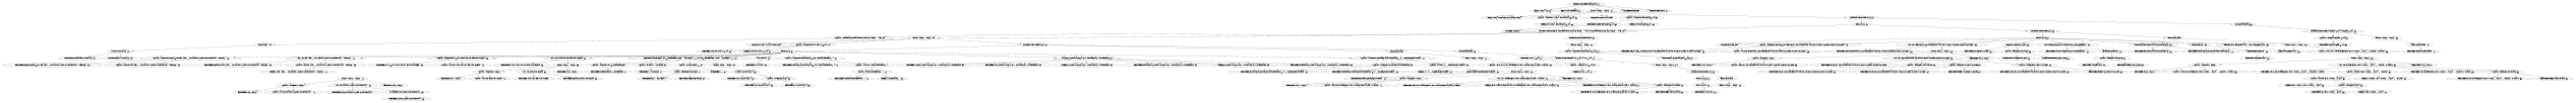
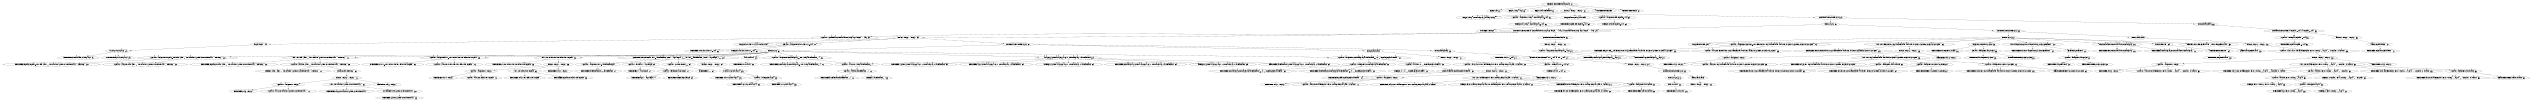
  digraph {
    n1 [label=<(METHOD,executeExternalCompile)<SUB>257</SUB>>]
+   n2 [label=<(PARAM,this)<SUB>287</SUB>>]
    n3 [label=<(PARAM,String[] args)<SUB>282</SUB>>]
    n4 [label=<(PARAM,int firstFileName)<SUB>287</SUB>>]
    n5 [label=<(BLOCK,&lt;empty&gt;,&lt;empty&gt;)<SUB>287</SUB>>]
    n6 [label=<(MODIFIER,PROTECTED)>]
    n7 [label=<(METHOD_RETURN,int)<SUB>287</SUB>>]
    n8 [label=<(LOCAL,String[] commandArray: java.lang.String[])>]
    n9 [label=<(&lt;operator&gt;.assignment,String[] commandArray = null)<SUB>288</SUB>>]
    n10 [label=<(LOCAL,File tmpFile: java.io.File)>]
    n11 [label=<(&lt;operator&gt;.assignment,File tmpFile = null)<SUB>289</SUB>>]
    n12 [label=<(CONTROL_STRUCTURE,try,try)<SUB>291</SUB>>]
    n13 [label=<(MODIFIER,VIRTUAL)>]
    n14 [label=<(LITERAL,null,String[] commandArray = null)<SUB>288</SUB>>]
    n15 [label=<(IDENTIFIER,tmpFile,File tmpFile = null)<SUB>239</SUB>>]
    n16 [label=<(LITERAL,null,File tmpFile = null)<SUB>289</SUB>>]
    n17 [label=<(BLOCK,try,try)<SUB>291</SUB>>]
    n18 [label=<(BLOCK,finally,finally)<SUB>335</SUB>>]
    n19 [label=<(CONTROL_STRUCTURE,if (Commandline.toString(args).length() &gt; 4096),if (Commandline.toString(args).length() &gt; 4096))<SUB>299</SUB>>]
    n20 [label=<(CONTROL_STRUCTURE,try,try)<SUB>322</SUB>>]
    n21 [label=<(CONTROL_STRUCTURE,if (tmpFile != null),if (tmpFile != null))<SUB>336</SUB>>]
    n22 [label=<(&lt;operator&gt;.greaterThan,Commandline.toString(args).length() &gt; 4096)<SUB>299</SUB>>]
    n23 [label=<(BLOCK,&lt;empty&gt;,&lt;empty&gt;)<SUB>299</SUB>>]
    n24 [label=<(CONTROL_STRUCTURE,else,else)<SUB>368</SUB>>]
    n25 [label=<(BLOCK,try,try)<SUB>322</SUB>>]
    n26 [label=<(BLOCK,catch,catch)>]
    n27 [label=<(length,length())<SUB>299</SUB>>]
    n28 [label=<(LOCAL,PrintWriter out: java.io.PrintWriter)>]
    n29 [label=<(&lt;operator&gt;.assignment,PrintWriter out = null)<SUB>300</SUB>>]
    n30 [label=<(CONTROL_STRUCTURE,try,try)<SUB>301</SUB>>]
    n31 [label=<(BLOCK,&lt;empty&gt;,&lt;empty&gt;)<SUB>318</SUB>>]
    n32 [label=<(toString,toString(args))<SUB>291</SUB>>]
    n33 [label=<(IDENTIFIER,Commandline,toString(args))<SUB>291</SUB>>]
    n34 [label=<(IDENTIFIER,args,toString(args))<SUB>299</SUB>>]
    n35 [label=<(IDENTIFIER,out,PrintWriter out = null)<SUB>308</SUB>>]
    n36 [label=<(LITERAL,null,PrintWriter out = null)<SUB>300</SUB>>]
    n37 [label=<(BLOCK,try,try)<SUB>301</SUB>>]
    n38 [label=<(BLOCK,catch,catch)>]
    n39 [label=<(BLOCK,finally,finally)<SUB>313</SUB>>]
    n40 [label=<(&lt;operator&gt;.assignment,tmpFile = new File(&quot;jikes&quot; + (new Random(System.currentTimeMillis())).nextLong()))<SUB>302</SUB>>]
    n41 [label=<(&lt;init&gt;,new File(&quot;jikes&quot; + (new Random(System.currentTimeMillis())).nextLong()))<SUB>302</SUB>>]
    n42 [label=<(&lt;operator&gt;.assignment,out = new PrintWriter(new FileWriter(tmpFile)))<SUB>303</SUB>>]
    n43 [label=<(&lt;init&gt;,new PrintWriter(new FileWriter(tmpFile)))<SUB>302</SUB>>]
    n44 [label=<(CONTROL_STRUCTURE,for (int i = firstFileName; Some(i &lt; args.length); i++),for (int i = firstFileName; Some(i &lt; args.length); i++))<SUB>304</SUB>>]
    n45 [label=<(flush,out.flush())<SUB>307</SUB>>]
    n46 [label=<(&lt;operator&gt;.assignment,commandArray = new String[firstFileName + 1])<SUB>308</SUB>>]
    n47 [label=<(arraycopy,System.arraycopy(args, 0, commandArray, 0, firstFileName))<SUB>309</SUB>>]
    n48 [label=<(&lt;operator&gt;.assignment,commandArray[firstFileName] = &quot;@&quot; + tmpFile.getAbsolutePath())<SUB>310</SUB>>]
    n49 [label=<(BLOCK,&lt;empty&gt;,&lt;empty&gt;)<SUB>311</SUB>>]
    n50 [label=<(CONTROL_STRUCTURE,if (out != null),if (out != null))<SUB>214</SUB>>]
    n51 [label=<(IDENTIFIER,tmpFile,tmpFile = new File(&quot;jikes&quot; + (new Random(System.currentTimeMillis())).nextLong()))<SUB>302</SUB>>]
    n52 [label=<(&lt;operator&gt;.alloc,new File(&quot;jikes&quot; + (new Random(System.currentTimeMillis())).nextLong()))<SUB>302</SUB>>]
    n53 [label=<(IDENTIFIER,tmpFile,new File(&quot;jikes&quot; + (new Random(System.currentTimeMillis())).nextLong()))<SUB>302</SUB>>]
    n54 [label=<(&lt;operator&gt;.addition,&quot;jikes&quot; + (new Random(System.currentTimeMillis())).nextLong())<SUB>302</SUB>>]
    n55 [label=<(IDENTIFIER,out,out = new PrintWriter(new FileWriter(tmpFile)))<SUB>303</SUB>>]
    n56 [label=<(&lt;operator&gt;.alloc,new PrintWriter(new FileWriter(tmpFile)))<SUB>303</SUB>>]
    n57 [label=<(IDENTIFIER,out,new PrintWriter(new FileWriter(tmpFile)))<SUB>303</SUB>>]
    n58 [label=<(BLOCK,&lt;empty&gt;,&lt;empty&gt;)<SUB>303</SUB>>]
    n59 [label=<(&lt;operator&gt;.assignment,int i = firstFileName)<SUB>304</SUB>>]
    n60 [label=<(&lt;operator&gt;.lessThan,i &lt; args.length)<SUB>204</SUB>>]
    n61 [label=<(&lt;operator&gt;.postIncrement,i++)<SUB>304</SUB>>]
    n62 [label=<(BLOCK,&lt;empty&gt;,&lt;empty&gt;)<SUB>304</SUB>>]
    n63 [label=<(IDENTIFIER,out,out.flush())<SUB>307</SUB>>]
    n64 [label=<(IDENTIFIER,commandArray,commandArray = new String[firstFileName + 1])<SUB>308</SUB>>]
    n65 [label=<(&lt;operator&gt;.alloc,new String[firstFileName + 1])>]
    n66 [label=<(IDENTIFIER,System,System.arraycopy(args, 0, commandArray, 0, firstFileName))<SUB>309</SUB>>]
    n67 [label=<(IDENTIFIER,args,System.arraycopy(args, 0, commandArray, 0, firstFileName))<SUB>309</SUB>>]
    n68 [label=<(LITERAL,0,System.arraycopy(args, 0, commandArray, 0, firstFileName))<SUB>309</SUB>>]
    n69 [label=<(IDENTIFIER,commandArray,System.arraycopy(args, 0, commandArray, 0, firstFileName))<SUB>309</SUB>>]
    n70 [label=<(LITERAL,0,System.arraycopy(args, 0, commandArray, 0, firstFileName))<SUB>309</SUB>>]
    n71 [label=<(IDENTIFIER,firstFileName,System.arraycopy(args, 0, commandArray, 0, firstFileName))<SUB>309</SUB>>]
    n72 [label=<(&lt;operator&gt;.indexAccess,commandArray[firstFileName])<SUB>310</SUB>>]
    n73 [label=<(&lt;operator&gt;.addition,&quot;@&quot; + tmpFile.getAbsolutePath())<SUB>310</SUB>>]
    n74 [label=<(LITERAL,&quot;jikes&quot;,&quot;jikes&quot; + (new Random(System.currentTimeMillis())).nextLong())<SUB>302</SUB>>]
+   n75 [label=<(nextLong,this.nextLong())<SUB>302</SUB>>]
    n76 [label=<(BLOCK,&lt;empty&gt;,&lt;empty&gt;)<SUB>302</SUB>>]
    n77 [label=<(&lt;operator&gt;.assignment,&lt;empty&gt;)>]
    n78 [label=<(&lt;init&gt;,new Random(System.currentTimeMillis()))<SUB>302</SUB>>]
    n79 [label=<(IDENTIFIER,$obj8,&lt;empty&gt;)>]
    n80 [label=<(IDENTIFIER,$obj8,&lt;empty&gt;)>]
    n81 [label=<(&lt;operator&gt;.alloc,new Random(System.currentTimeMillis()))<SUB>372</SUB>>]
    n82 [label=<(IDENTIFIER,$obj8,new Random(System.currentTimeMillis()))>]
    n83 [label=<(currentTimeMillis,System.currentTimeMillis())<SUB>302</SUB>>]
    n84 [label=<(IDENTIFIER,System,System.currentTimeMillis())<SUB>303</SUB>>]
    n85 [label=<(&lt;operator&gt;.assignment,&lt;empty&gt;)>]
    n86 [label=<(&lt;init&gt;,new FileWriter(tmpFile))<SUB>303</SUB>>]
    n87 [label=<(IDENTIFIER,$obj10,&lt;empty&gt;)>]
    n88 [label=<(IDENTIFIER,$obj10,&lt;empty&gt;)>]
    n89 [label=<(&lt;operator&gt;.alloc,new FileWriter(tmpFile))<SUB>303</SUB>>]
    n90 [label=<(IDENTIFIER,$obj10,new FileWriter(tmpFile))>]
    n91 [label=<(IDENTIFIER,tmpFile,new FileWriter(tmpFile))<SUB>303</SUB>>]
    n92 [label=<(IDENTIFIER,firstFileName,int i = firstFileName)<SUB>304</SUB>>]
    n93 [label=<(IDENTIFIER,i,i &lt; args.length)<SUB>304</SUB>>]
    n94 [label=<(&lt;operator&gt;.fieldAccess,args.length)<SUB>304</SUB>>]
    n95 [label=<(IDENTIFIER,i,i++)<SUB>304</SUB>>]
    n96 [label=<(println,out.println(args[i]))<SUB>305</SUB>>]
    n97 [label=<(IDENTIFIER,args,i &lt; args.length)<SUB>704</SUB>>]
    n98 [label=<(FIELD_IDENTIFIER,length,length)<SUB>304</SUB>>]
    n99 [label=<(IDENTIFIER,out,out.println(args[i]))<SUB>305</SUB>>]
    n100 [label=<(&lt;operator&gt;.indexAccess,args[i])<SUB>305</SUB>>]
    n101 [label=<(IDENTIFIER,args,out.println(args[i]))<SUB>305</SUB>>]
    n102 [label=<(IDENTIFIER,i,out.println(args[i]))<SUB>355</SUB>>]
    n103 [label=<(&lt;operator&gt;.addition,firstFileName + 1)<SUB>308</SUB>>]
    n104 [label=<(IDENTIFIER,firstFileName,firstFileName + 1)<SUB>328</SUB>>]
    n105 [label=<(LITERAL,1,firstFileName + 1)<SUB>308</SUB>>]
    n106 [label=<(IDENTIFIER,commandArray,commandArray[firstFileName] = &quot;@&quot; + tmpFile.getAbsolutePath())<SUB>310</SUB>>]
    n107 [label=<(IDENTIFIER,firstFileName,commandArray[firstFileName] = &quot;@&quot; + tmpFile.getAbsolutePath())<SUB>310</SUB>>]
    n108 [label=<(LITERAL,&quot;@&quot;,&quot;@&quot; + tmpFile.getAbsolutePath())<SUB>310</SUB>>]
    n109 [label=<(getAbsolutePath,tmpFile.getAbsolutePath())<SUB>310</SUB>>]
    n110 [label=<(IDENTIFIER,tmpFile,tmpFile.getAbsolutePath())<SUB>310</SUB>>]
    n111 [label=<(&lt;operator&gt;.throw,throw new BuildException(&quot;Error creating temporary file&quot;, e, location);)<SUB>312</SUB>>]
    n112 [label=<(BLOCK,&lt;empty&gt;,&lt;empty&gt;)<SUB>312</SUB>>]
    n113 [label=<(&lt;operator&gt;.assignment,&lt;empty&gt;)>]
    n114 [label=<(&lt;init&gt;,new BuildException(&quot;Error creating temporary file&quot;, e, location))<SUB>312</SUB>>]
    n115 [label=<(IDENTIFIER,$obj12,&lt;empty&gt;)>]
    n116 [label=<(IDENTIFIER,$obj12,&lt;empty&gt;)>]
    n117 [label=<(&lt;operator&gt;.alloc,new BuildException(&quot;Error creating temporary file&quot;, e, location))<SUB>312</SUB>>]
    n118 [label=<(IDENTIFIER,$obj12,new BuildException(&quot;Error creating temporary file&quot;, e, location))>]
    n119 [label=<(LITERAL,&quot;Error creating temporary file&quot;,new BuildException(&quot;Error creating temporary file&quot;, e, location))<SUB>312</SUB>>]
    n120 [label=<(IDENTIFIER,e,new BuildException(&quot;Error creating temporary file&quot;, e, location))<SUB>312</SUB>>]
    n121 [label=<(&lt;operator&gt;.fieldAccess,this.location)<SUB>312</SUB>>]
    n122 [label=<(IDENTIFIER,this,new BuildException(&quot;Error creating temporary file&quot;, e, location))<SUB>312</SUB>>]
    n123 [label=<(FIELD_IDENTIFIER,location,location)<SUB>312</SUB>>]
    n124 [label=<(&lt;operator&gt;.notEquals,out != null)<SUB>314</SUB>>]
    n125 [label=<(BLOCK,&lt;empty&gt;,&lt;empty&gt;)<SUB>314</SUB>>]
    n126 [label=<(LITERAL,null,out != null)<SUB>317</SUB>>]
    n127 [label=<(CONTROL_STRUCTURE,try,try)<SUB>315</SUB>>]
    n128 [label=<(IDENTIFIER,out,out != null)<SUB>314</SUB>>]
    n129 [label=<(BLOCK,try,try)<SUB>315</SUB>>]
    n130 [label=<(BLOCK,catch,catch)>]
    n131 [label=<(close,out.close())<SUB>318</SUB>>]
    n132 [label=<(BLOCK,&lt;empty&gt;,&lt;empty&gt;)<SUB>315</SUB>>]
    n133 [label=<(IDENTIFIER,out,out.close())<SUB>315</SUB>>]
    n134 [label=<(&lt;operator&gt;.assignment,commandArray = args)<SUB>319</SUB>>]
+   n135 [label=<(IDENTIFIER,commandArray,commandArray = args)<SUB>319</SUB>>]
    n136 [label=<(IDENTIFIER,args,commandArray = args)<SUB>319</SUB>>]
    n137 [label=<(LOCAL,Execute exe: ANY)>]
    n138 [label=<(&lt;operator&gt;.assignment,ANY exe = new Execute(new LogStreamHandler(attributes, Project.MSG_INFO, Project.MSG_WARN)))<SUB>323</SUB>>]
    n139 [label=<(&lt;init&gt;,new Execute(new LogStreamHandler(attributes, Project.MSG_INFO, Project.MSG_WARN)))<SUB>323</SUB>>]
    n140 [label=<(setAntRun,setAntRun(project))<SUB>326</SUB>>]
    n141 [label=<(setWorkingDirectory,setWorkingDirectory(project.getBaseDir()))<SUB>327</SUB>>]
    n142 [label=<(setCommandline,setCommandline(commandArray))<SUB>328</SUB>>]
    n143 [label=<(execute,execute())<SUB>329</SUB>>]
    n144 [label=<(RETURN,return exe.getExitValue();,return exe.getExitValue();)<SUB>330</SUB>>]
    n145 [label=<(BLOCK,&lt;empty&gt;,&lt;empty&gt;)<SUB>331</SUB>>]
    n146 [label=<(IDENTIFIER,exe,ANY exe = new Execute(new LogStreamHandler(attributes, Project.MSG_INFO, Project.MSG_WARN)))<SUB>323</SUB>>]
    n147 [label=<(&lt;operator&gt;.alloc,new Execute(new LogStreamHandler(attributes, Project.MSG_INFO, Project.MSG_WARN)))<SUB>323</SUB>>]
    n148 [label=<(IDENTIFIER,exe,new Execute(new LogStreamHandler(attributes, Project.MSG_INFO, Project.MSG_WARN)))<SUB>323</SUB>>]
    n149 [label=<(BLOCK,&lt;empty&gt;,&lt;empty&gt;)<SUB>323</SUB>>]
    n150 [label=<(IDENTIFIER,exe,setAntRun(project))<SUB>326</SUB>>]
    n151 [label=<(&lt;operator&gt;.fieldAccess,this.project)<SUB>326</SUB>>]
    n152 [label=<(IDENTIFIER,exe,setWorkingDirectory(project.getBaseDir()))<SUB>327</SUB>>]
    n153 [label=<(getBaseDir,getBaseDir())<SUB>627</SUB>>]
    n154 [label=<(IDENTIFIER,exe,setCommandline(commandArray))<SUB>328</SUB>>]
    n155 [label=<(IDENTIFIER,commandArray,setCommandline(commandArray))<SUB>328</SUB>>]
    n156 [label=<(IDENTIFIER,exe,execute())<SUB>329</SUB>>]
    n157 [label=<(getExitValue,getExitValue())<SUB>330</SUB>>]
    n158 [label=<(&lt;operator&gt;.assignment,&lt;empty&gt;)>]
    n159 [label=<(&lt;init&gt;,new LogStreamHandler(attributes, Project.MSG_INFO, Project.MSG_WARN))<SUB>323</SUB>>]
    n160 [label=<(IDENTIFIER,$obj13,&lt;empty&gt;)>]
    n161 [label=<(IDENTIFIER,$obj13,&lt;empty&gt;)>]
    n162 [label=<(&lt;operator&gt;.alloc,new LogStreamHandler(attributes, Project.MSG_INFO, Project.MSG_WARN))<SUB>323</SUB>>]
    n163 [label=<(IDENTIFIER,$obj13,new LogStreamHandler(attributes, Project.MSG_INFO, Project.MSG_WARN))>]
    n164 [label=<(&lt;operator&gt;.fieldAccess,this.attributes)<SUB>323</SUB>>]
    n165 [label=<(&lt;operator&gt;.fieldAccess,Project.MSG_INFO)<SUB>324</SUB>>]
    n166 [label=<(&lt;operator&gt;.fieldAccess,Project.MSG_WARN)<SUB>325</SUB>>]
    n167 [label=<(IDENTIFIER,this,new LogStreamHandler(attributes, Project.MSG_INFO, Project.MSG_WARN))<SUB>323</SUB>>]
    n168 [label=<(IDENTIFIER,Project,new LogStreamHandler(attributes, Project.MSG_INFO, Project.MSG_WARN))<SUB>324</SUB>>]
    n169 [label=<(FIELD_IDENTIFIER,MSG_INFO,MSG_INFO)<SUB>324</SUB>>]
    n170 [label=<(IDENTIFIER,Project,new LogStreamHandler(attributes, Project.MSG_INFO, Project.MSG_WARN))<SUB>325</SUB>>]
    n171 [label=<(FIELD_IDENTIFIER,MSG_WARN,MSG_WARN)<SUB>325</SUB>>]
    n172 [label=<(IDENTIFIER,this,setAntRun(project))<SUB>326</SUB>>]
    n173 [label=<(FIELD_IDENTIFIER,project,project)<SUB>326</SUB>>]
    n174 [label=<(&lt;operator&gt;.fieldAccess,this.project)<SUB>327</SUB>>]
    n175 [label=<(IDENTIFIER,this,getBaseDir())<SUB>327</SUB>>]
    n176 [label=<(FIELD_IDENTIFIER,project,project)<SUB>327</SUB>>]
    n177 [label=<(IDENTIFIER,exe,getExitValue())<SUB>330</SUB>>]
    n178 [label=<(&lt;operator&gt;.throw,throw new BuildException(&quot;Error running &quot; + args[0] + &quot; compiler&quot;, e, location);)<SUB>332</SUB>>]
    n179 [label=<(BLOCK,&lt;empty&gt;,&lt;empty&gt;)<SUB>332</SUB>>]
    n180 [label=<(&lt;operator&gt;.assignment,&lt;empty&gt;)>]
    n181 [label=<(&lt;init&gt;,new BuildException(&quot;Error running &quot; + args[0] + &quot; compiler&quot;, e, location))<SUB>332</SUB>>]
    n182 [label=<(IDENTIFIER,$obj15,&lt;empty&gt;)>]
    n183 [label=<(IDENTIFIER,$obj15,&lt;empty&gt;)>]
    n184 [label=<(&lt;operator&gt;.alloc,new BuildException(&quot;Error running &quot; + args[0] + &quot; compiler&quot;, e, location))<SUB>332</SUB>>]
    n185 [label=<(IDENTIFIER,$obj15,new BuildException(&quot;Error running &quot; + args[0] + &quot; compiler&quot;, e, location))>]
    n186 [label=<(&lt;operator&gt;.addition,&quot;Error running &quot; + args[0] + &quot; compiler&quot;)<SUB>332</SUB>>]
    n187 [label=<(IDENTIFIER,e,new BuildException(&quot;Error running &quot; + args[0] + &quot; compiler&quot;, e, location))<SUB>333</SUB>>]
    n188 [label=<(&lt;operator&gt;.fieldAccess,this.location)<SUB>333</SUB>>]
    n189 [label=<(&lt;operator&gt;.addition,&quot;Error running &quot; + args[0])<SUB>332</SUB>>]
    n190 [label=<(LITERAL,&quot; compiler&quot;,&quot;Error running &quot; + args[0] + &quot; compiler&quot;)<SUB>333</SUB>>]
    n191 [label=<(IDENTIFIER,this,new BuildException(&quot;Error running &quot; + args[0] + &quot; compiler&quot;, e, location))<SUB>333</SUB>>]
    n192 [label=<(FIELD_IDENTIFIER,location,location)<SUB>333</SUB>>]
    n193 [label=<(LITERAL,&quot;Error running &quot;,&quot;Error running &quot; + args[0])<SUB>332</SUB>>]
    n194 [label=<(&lt;operator&gt;.indexAccess,args[0])<SUB>332</SUB>>]
    n195 [label=<(IDENTIFIER,args,&quot;Error running &quot; + args[0])<SUB>332</SUB>>]
    n196 [label=<(LITERAL,0,&quot;Error running &quot; + args[0])<SUB>332</SUB>>]
    n197 [label=<(&lt;operator&gt;.notEquals,tmpFile != null)<SUB>336</SUB>>]
    n198 [label=<(BLOCK,&lt;empty&gt;,&lt;empty&gt;)<SUB>336</SUB>>]
    n199 [label=<(IDENTIFIER,tmpFile,tmpFile != null)<SUB>336</SUB>>]
    n200 [label=<(delete,tmpFile.delete())<SUB>357</SUB>>]
    n201 [label=<(IDENTIFIER,tmpFile,tmpFile.delete())<SUB>337</SUB>>]
+   n1 -> n2
    n1 -> n3
    n1 -> n4
    n1 -> n5
    n1 -> n6
    n1 -> n7
    n5 -> n8
    n5 -> n9
    n5 -> n10
    n5 -> n11
    n5 -> n12
    n9 -> n14
    n11 -> n15
    n11 -> n16
    n12 -> n17
    n12 -> n18
    n15 -> n13
    n17 -> n19
    n17 -> n20
    n18 -> n21
    n19 -> n22
    n19 -> n23
    n19 -> n24
    n20 -> n25
    n20 -> n26
    n21 -> n197
    n21 -> n198
    n22 -> n27
    n23 -> n28
    n23 -> n29
    n23 -> n30
    n24 -> n31
    n25 -> n137
    n25 -> n138
    n25 -> n139
    n25 -> n140
    n25 -> n141
    n25 -> n142
    n25 -> n143
    n25 -> n144
    n26 -> n145
    n27 -> n32
    n29 -> n35
    n29 -> n36
    n30 -> n37
    n30 -> n38
    n30 -> n39
    n31 -> n134
    n32 -> n33
    n32 -> n34
    n37 -> n40
    n37 -> n41
    n37 -> n42
    n37 -> n43
    n37 -> n44
    n37 -> n45
    n37 -> n46
    n37 -> n47
    n37 -> n48
    n38 -> n49
    n39 -> n50
    n40 -> n51
    n40 -> n52
    n41 -> n53
    n41 -> n54
    n42 -> n55
    n42 -> n56
    n43 -> n57
    n43 -> n58
    n44 -> n59
    n44 -> n60
    n44 -> n61
    n44 -> n62
    n45 -> n63
    n46 -> n64
    n46 -> n65
    n47 -> n66
    n47 -> n67
    n47 -> n68
    n47 -> n69
    n47 -> n70
    n47 -> n71
    n48 -> n72
    n48 -> n73
    n49 -> n111
    n50 -> n124
    n50 -> n125
    n54 -> n74
+   n54 -> n75
    n58 -> n85
    n58 -> n86
    n58 -> n87
    n59 -> n92
    n60 -> n93
    n60 -> n94
    n61 -> n95
    n62 -> n96
    n65 -> n103
    n72 -> n106
    n72 -> n107
    n73 -> n108
    n73 -> n109
+   n75 -> n76
    n76 -> n77
    n76 -> n78
    n76 -> n79
    n77 -> n80
    n77 -> n81
    n78 -> n82
    n78 -> n83
    n83 -> n84
    n85 -> n88
    n85 -> n89
    n86 -> n90
    n86 -> n91
    n94 -> n97
    n94 -> n98
    n96 -> n99
    n96 -> n100
    n100 -> n101
    n100 -> n102
    n103 -> n104
    n103 -> n105
    n109 -> n110
    n111 -> n112
    n112 -> n113
    n112 -> n114
    n112 -> n115
    n113 -> n116
    n113 -> n117
    n114 -> n118
    n114 -> n119
    n114 -> n120
    n114 -> n121
    n121 -> n122
    n121 -> n123
    n124 -> n126
    n125 -> n127
    n127 -> n129
    n127 -> n130
    n128 -> n124
    n129 -> n131
    n130 -> n132
    n131 -> n133
+   n134 -> n135
    n134 -> n136
    n138 -> n146
    n138 -> n147
    n139 -> n148
    n139 -> n149
    n140 -> n150
    n140 -> n151
    n141 -> n152
    n141 -> n153
    n142 -> n154
    n142 -> n155
    n143 -> n156
    n144 -> n157
    n145 -> n178
    n149 -> n158
    n149 -> n159
    n149 -> n160
    n151 -> n172
    n151 -> n173
    n153 -> n174
    n156 -> n177
    n158 -> n161
    n158 -> n162
    n159 -> n163
    n159 -> n164
    n159 -> n165
    n159 -> n166
    n164 -> n167
    n165 -> n168
    n165 -> n169
    n166 -> n170
    n166 -> n171
    n174 -> n175
    n174 -> n176
    n178 -> n179
    n179 -> n180
    n179 -> n181
    n179 -> n182
    n180 -> n183
    n180 -> n184
    n181 -> n185
    n181 -> n186
    n181 -> n187
    n181 -> n188
    n186 -> n189
    n186 -> n190
    n188 -> n191
    n188 -> n192
    n189 -> n193
    n189 -> n194
    n194 -> n195
    n194 -> n196
    n197 -> n199
    n198 -> n200
    n200 -> n201
  }
